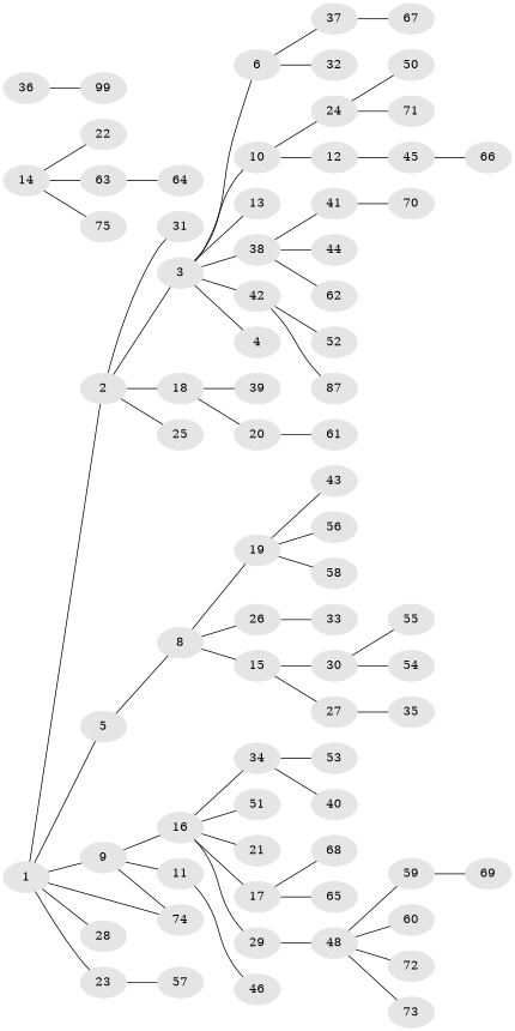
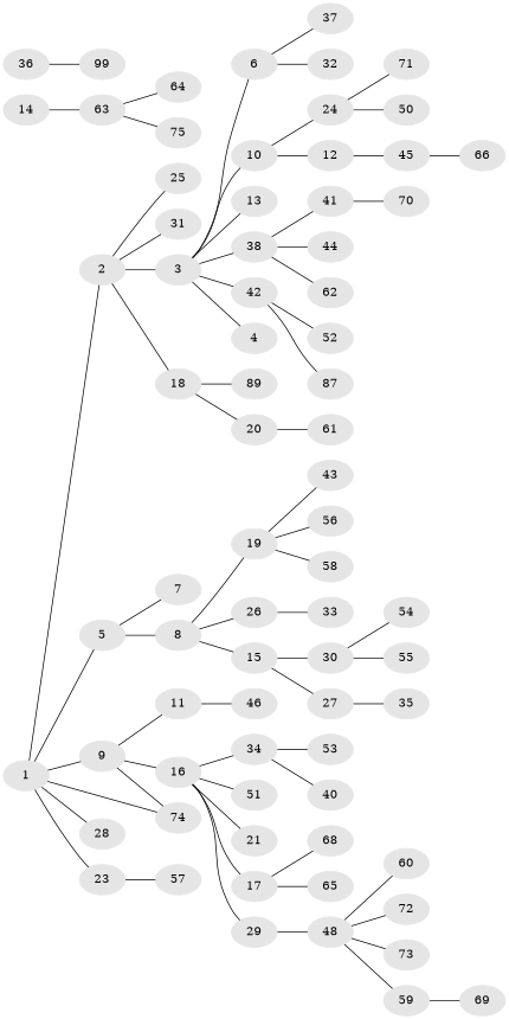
  graph {
    rankdir=LR
    node [color=gray90 style=filled]
    1
    2
    5
    9
    23
    28
    74
    3
    18
    25
    31
+   7
    8
    11
    16
    14
-   22
    63
    57
    4
    6
    10
    13
    38
    42
    20
-   39
+   39 [label=89]
    32
    37
    12
    24
    41
    44
    62
    n35 [label=87]
    52
    15
    19
    26
-   67
    27
    30
    43
    56
    58
    33
    46
    21
    17
    29
    34
    51
    45
    50
    71
    66
    64
    75
    35
    55
    54
    65
    68
    48
    40
    53
    61
    n68 [label=99]
    36
    59
    60
    72
    73
    70
    69
    1 -- 2
    1 -- 5
    1 -- 9
    1 -- 23
    1 -- 28
    1 -- 74
    2 -- 3
    2 -- 18
    2 -- 25
    2 -- 31
+   5 -- 7
    5 -- 8
    9 -- 74
    9 -- 11
    9 -- 16
    23 -- 57
    3 -- 4
    3 -- 6
    3 -- 10
    3 -- 13
    3 -- 38
    3 -- 42
    18 -- 20
    18 -- 39
    8 -- 15
    8 -- 19
    8 -- 26
    11 -- 46
    16 -- 21
    16 -- 17
    16 -- 29
    16 -- 34
    16 -- 51
-   14 -- 22
    14 -- 63
    63 -- 64
-   14 -- 75
+   63 -- 75
    6 -- 32
    6 -- 37
    10 -- 12
    10 -- 24
    38 -- 41
    38 -- 44
    38 -- 62
    42 -- n35
    42 -- 52
    20 -- 61
-   37 -- 67
    12 -- 45
    24 -- 50
    24 -- 71
    41 -- 70
    15 -- 27
    15 -- 30
    19 -- 43
    19 -- 56
    19 -- 58
    26 -- 33
    27 -- 35
    30 -- 55
    30 -- 54
    17 -- 65
    17 -- 68
    29 -- 48
    34 -- 40
    34 -- 53
    45 -- 66
    48 -- 59
    48 -- 60
    48 -- 72
    48 -- 73
    36 -- n68
    59 -- 69
  }
